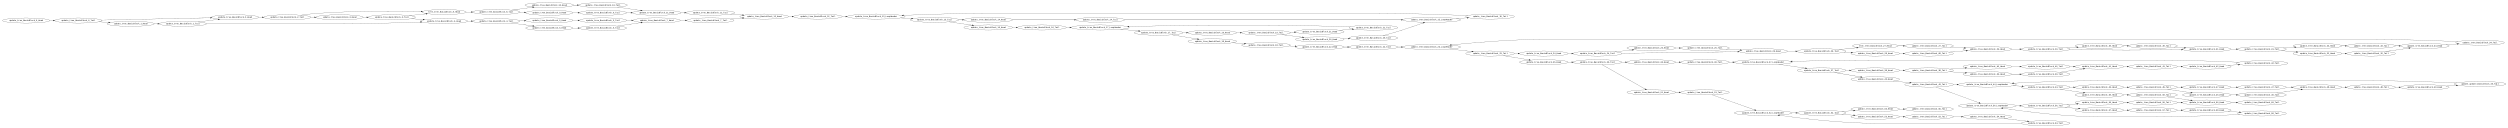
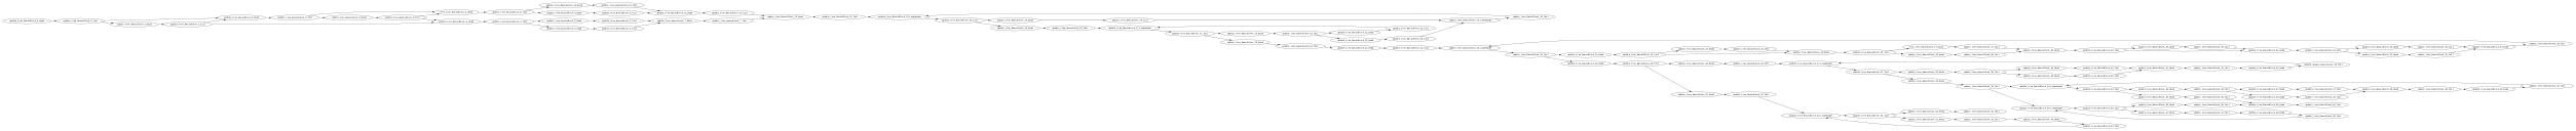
  digraph {
    fontname="Liberation Mono"
    rankdir=LR
    node [fontname="Liberation Mono"]
    edge [fontname="Liberation Mono"]
    update_tree_BasicBlock_0_Tail
    update_tree_BasicBlock_2_Head
    update_tree_BasicBlock_1_Head
    update_tree_BasicBlock_2_Tail
    update_tree_BasicBlock_1_Tail
    update_tree_BasicBlock_3_Head
    n7 [label=tree_tree_BasicBlock_8_Head]
    update_tree_BasicBlock_4_Head
    update_tree_BasicBlock_4_Tail
    update_tree_BasicBlock_5_Head
    update_tree_BasicBlock_6_Head
    update_tree_BasicBlock_5_Tail
    update_tree_BasicBlock_6_Tail
    update_tree_BasicBlock_7_Head
    update_tree_BasicBlock_7_Tail
    update_tree_BasicBlock_12_Head
    update_tree_BasicBlock_12_Tail
    update_tree_BasicBlock_13_LoopHeader
    update_tree_BasicBlock_0_Head
    update_tree_BasicBlock_3_Tail
    update_tree_BasicBlock_8_Tail
    update_tree_BasicBlock_10_Head
    update_tree_BasicBlock_9_Head
    update_tree_BasicBlock_11_Head
    update_tree_BasicBlock_11_Tail
    update_tree_BasicBlock_33_Head
    update_tree_BasicBlock_33_Tail
    update_tree_BasicBlock_34_Head
    update_tree_BasicBlock_34_Tail
    update_tree_BasicBlock_23_LoopHeader
    update_tree_BasicBlock_23_Tail
    update_tree_BasicBlock_35_Head
    update_tree_BasicBlock_24_Head
    update_tree_BasicBlock_35_Tail
    update_tree_BasicBlock_36_Head
    update_tree_BasicBlock_51_Head
    update_tree_BasicBlock_36_Tail
    update_tree_BasicBlock_51_Tail
    update_tree_BasicBlock_37_LoopHeader
    update_tree_BasicBlock_52_LoopHeader
    update_tree_BasicBlock_10_Tail
    update_tree_BasicBlock_15_LoopHeader
    update_tree_BasicBlock_15_Tail
    update_tree_BasicBlock_13_Tail
    update_tree_BasicBlock_16_Head
    update_tree_BasicBlock_14_Head
    update_tree_BasicBlock_16_Tail
    update_tree_BasicBlock_17_LoopHeader
    update_tree_BasicBlock_17_Tail
    update_tree_BasicBlock_19_Head
    update_tree_BasicBlock_18_Head
    update_tree_BasicBlock_14_Tail
    update_tree_BasicBlock_9_Tail
    update_tree_BasicBlock_19_Tail
    update_tree_BasicBlock_18_Tail
    update_tree_BasicBlock_20_Head
    update_tree_BasicBlock_21_Head
    update_tree_BasicBlock_22_Head
    update_tree_BasicBlock_24_Tail
    update_tree_BasicBlock_25_Head
    update_tree_BasicBlock_26_Head
    update_tree_BasicBlock_25_Tail
    update_tree_BasicBlock_26_Tail
    n64 [label=tree_tree_BasicBlock_27_Head]
    update_tree_BasicBlock_28_Head
    update_tree_BasicBlock_45_Tail
    update_tree_BasicBlock_46_Head
    update_tree_BasicBlock_47_Head
    update_tree_BasicBlock_46_Tail
    update_tree_BasicBlock_47_Tail
    update_tree_BasicBlock_48_Head
    update_tree_BasicBlock_48_Tail
    update_tree_BasicBlock_49_Head
-   update_tree_BasicBlock_49_Tail [label=update_update_BasicBlock_49_Tail]
+   update_tree_BasicBlock_49_Tail
    update_tree_BasicBlock_44_LoopHeader
    update_tree_BasicBlock_44_Tail
    update_tree_BasicBlock_45_Head
    update_tree_BasicBlock_50_Head
-   update_tree_BasicBlock_42_Tail
+   update_tree_BasicBlock_42_Tail [label=update_update_BasicBlock_42_Tail]
    update_tree_BasicBlock_37_Tail
    update_tree_BasicBlock_43_Head
    update_tree_BasicBlock_38_Head
    update_tree_BasicBlock_43_Tail
    update_tree_BasicBlock_56_LoopHeader
    update_tree_BasicBlock_50_Tail
    update_tree_BasicBlock_60_Head
    update_tree_BasicBlock_38_Tail
    update_tree_BasicBlock_39_Head
    update_tree_BasicBlock_40_Head
    update_tree_BasicBlock_39_Tail
    update_tree_BasicBlock_40_Tail
    update_tree_BasicBlock_41_Head
    update_tree_BasicBlock_27_Tail
    n94 [label=update_tree_BasicBlock_68_Tail]
    update_tree_BasicBlock_29_Head
    update_tree_BasicBlock_29_Tail
    update_tree_BasicBlock_30_Head
    update_tree_BasicBlock_31_Head
    update_tree_BasicBlock_54_Tail
    update_tree_BasicBlock_52_Tail
    update_tree_BasicBlock_55_Head
    update_tree_BasicBlock_53_Head
    update_tree_BasicBlock_55_Tail
    update_tree_BasicBlock_56_Tail
    update_tree_BasicBlock_57_Head
    update_tree_BasicBlock_59_Head
    update_tree_BasicBlock_57_Tail
    update_tree_BasicBlock_59_Tail
    update_tree_BasicBlock_58_Head
    update_tree_BasicBlock_58_Tail
    update_tree_BasicBlock_60_Tail
    update_tree_BasicBlock_20_Tail
    update_tree_BasicBlock_21_Tail
    update_tree_BasicBlock_41_Tail
    update_tree_BasicBlock_42_Head
    update_tree_BasicBlock_30_Tail
    update_tree_BasicBlock_31_Tail
    update_tree_BasicBlock_32_Head
    update_tree_BasicBlock_22_Tail
    update_tree_BasicBlock_32_Tail
    update_tree_BasicBlock_53_Tail
    update_tree_BasicBlock_54_Head
    update_tree_BasicBlock_0_Tail -> update_tree_BasicBlock_2_Head
    update_tree_BasicBlock_0_Tail -> update_tree_BasicBlock_1_Head
    update_tree_BasicBlock_2_Head -> update_tree_BasicBlock_2_Tail
    update_tree_BasicBlock_1_Head -> update_tree_BasicBlock_1_Tail
    update_tree_BasicBlock_2_Tail -> update_tree_BasicBlock_3_Head
    update_tree_BasicBlock_2_Tail -> n7
    update_tree_BasicBlock_1_Tail -> update_tree_BasicBlock_2_Head
    update_tree_BasicBlock_1_Tail -> update_tree_BasicBlock_4_Head
    update_tree_BasicBlock_3_Head -> update_tree_BasicBlock_3_Tail
    n7 -> update_tree_BasicBlock_8_Tail
    update_tree_BasicBlock_4_Head -> update_tree_BasicBlock_4_Tail
    update_tree_BasicBlock_4_Tail -> update_tree_BasicBlock_5_Head
    update_tree_BasicBlock_4_Tail -> update_tree_BasicBlock_6_Head
    update_tree_BasicBlock_5_Head -> update_tree_BasicBlock_5_Tail
    update_tree_BasicBlock_6_Head -> update_tree_BasicBlock_6_Tail
    update_tree_BasicBlock_5_Tail -> update_tree_BasicBlock_7_Head
    update_tree_BasicBlock_6_Tail -> update_tree_BasicBlock_7_Head
    update_tree_BasicBlock_7_Head -> update_tree_BasicBlock_7_Tail
    update_tree_BasicBlock_7_Tail -> update_tree_BasicBlock_12_Head
    update_tree_BasicBlock_12_Head -> update_tree_BasicBlock_12_Tail
    update_tree_BasicBlock_12_Tail -> update_tree_BasicBlock_13_LoopHeader
    update_tree_BasicBlock_13_LoopHeader -> update_tree_BasicBlock_13_Tail
    update_tree_BasicBlock_0_Head -> update_tree_BasicBlock_0_Tail
    update_tree_BasicBlock_3_Tail -> n7
    update_tree_BasicBlock_3_Tail -> update_tree_BasicBlock_4_Head
    update_tree_BasicBlock_8_Tail -> update_tree_BasicBlock_10_Head
    update_tree_BasicBlock_8_Tail -> update_tree_BasicBlock_9_Head
    update_tree_BasicBlock_10_Head -> update_tree_BasicBlock_10_Tail
    update_tree_BasicBlock_9_Head -> update_tree_BasicBlock_9_Tail
    update_tree_BasicBlock_11_Head -> update_tree_BasicBlock_11_Tail
    update_tree_BasicBlock_11_Tail -> update_tree_BasicBlock_12_Head
    update_tree_BasicBlock_33_Head -> update_tree_BasicBlock_33_Tail
    update_tree_BasicBlock_33_Tail -> update_tree_BasicBlock_34_Head
    update_tree_BasicBlock_34_Head -> update_tree_BasicBlock_34_Tail
    update_tree_BasicBlock_34_Tail -> update_tree_BasicBlock_23_LoopHeader
    update_tree_BasicBlock_23_LoopHeader -> update_tree_BasicBlock_23_Tail
    update_tree_BasicBlock_23_Tail -> update_tree_BasicBlock_35_Head
    update_tree_BasicBlock_23_Tail -> update_tree_BasicBlock_24_Head
    update_tree_BasicBlock_35_Head -> update_tree_BasicBlock_35_Tail
    update_tree_BasicBlock_24_Head -> update_tree_BasicBlock_24_Tail
    update_tree_BasicBlock_35_Tail -> update_tree_BasicBlock_36_Head
    update_tree_BasicBlock_35_Tail -> update_tree_BasicBlock_51_Head
    update_tree_BasicBlock_36_Head -> update_tree_BasicBlock_36_Tail
    update_tree_BasicBlock_51_Head -> update_tree_BasicBlock_51_Tail
    update_tree_BasicBlock_36_Tail -> update_tree_BasicBlock_37_LoopHeader
    update_tree_BasicBlock_51_Tail -> update_tree_BasicBlock_52_LoopHeader
    update_tree_BasicBlock_37_LoopHeader -> update_tree_BasicBlock_37_Tail
    update_tree_BasicBlock_52_LoopHeader -> update_tree_BasicBlock_52_Tail
    update_tree_BasicBlock_10_Tail -> update_tree_BasicBlock_11_Head
    update_tree_BasicBlock_15_LoopHeader -> update_tree_BasicBlock_15_Tail
    update_tree_BasicBlock_15_Tail -> update_tree_BasicBlock_13_LoopHeader
    update_tree_BasicBlock_13_Tail -> update_tree_BasicBlock_16_Head
    update_tree_BasicBlock_13_Tail -> update_tree_BasicBlock_14_Head
    update_tree_BasicBlock_16_Head -> update_tree_BasicBlock_16_Tail
    update_tree_BasicBlock_14_Head -> update_tree_BasicBlock_14_Tail
    update_tree_BasicBlock_16_Tail -> update_tree_BasicBlock_17_LoopHeader
    update_tree_BasicBlock_17_LoopHeader -> update_tree_BasicBlock_17_Tail
    update_tree_BasicBlock_17_Tail -> update_tree_BasicBlock_19_Head
    update_tree_BasicBlock_17_Tail -> update_tree_BasicBlock_18_Head
    update_tree_BasicBlock_19_Head -> update_tree_BasicBlock_19_Tail
    update_tree_BasicBlock_18_Head -> update_tree_BasicBlock_18_Tail
    update_tree_BasicBlock_14_Tail -> update_tree_BasicBlock_15_LoopHeader
    update_tree_BasicBlock_9_Tail -> update_tree_BasicBlock_11_Head
    update_tree_BasicBlock_19_Tail -> update_tree_BasicBlock_20_Head
    update_tree_BasicBlock_19_Tail -> update_tree_BasicBlock_21_Head
    update_tree_BasicBlock_18_Tail -> update_tree_BasicBlock_22_Head
    update_tree_BasicBlock_20_Head -> update_tree_BasicBlock_20_Tail
    update_tree_BasicBlock_21_Head -> update_tree_BasicBlock_21_Tail
    update_tree_BasicBlock_22_Head -> update_tree_BasicBlock_22_Tail
    update_tree_BasicBlock_24_Tail -> update_tree_BasicBlock_25_Head
    update_tree_BasicBlock_24_Tail -> update_tree_BasicBlock_26_Head
    update_tree_BasicBlock_25_Head -> update_tree_BasicBlock_25_Tail
    update_tree_BasicBlock_26_Head -> update_tree_BasicBlock_26_Tail
    update_tree_BasicBlock_25_Tail -> update_tree_BasicBlock_26_Head
    update_tree_BasicBlock_26_Tail -> n64
    update_tree_BasicBlock_26_Tail -> update_tree_BasicBlock_28_Head
    n64 -> update_tree_BasicBlock_27_Tail
    update_tree_BasicBlock_28_Head -> n94
    update_tree_BasicBlock_45_Tail -> update_tree_BasicBlock_46_Head
    update_tree_BasicBlock_45_Tail -> update_tree_BasicBlock_47_Head
    update_tree_BasicBlock_46_Head -> update_tree_BasicBlock_46_Tail
    update_tree_BasicBlock_47_Head -> update_tree_BasicBlock_47_Tail
    update_tree_BasicBlock_46_Tail -> update_tree_BasicBlock_48_Head
    update_tree_BasicBlock_47_Tail -> update_tree_BasicBlock_48_Head
    update_tree_BasicBlock_48_Head -> update_tree_BasicBlock_48_Tail
    update_tree_BasicBlock_48_Tail -> update_tree_BasicBlock_49_Head
    update_tree_BasicBlock_49_Head -> update_tree_BasicBlock_49_Tail
    update_tree_BasicBlock_49_Tail -> update_tree_BasicBlock_44_LoopHeader
    update_tree_BasicBlock_44_LoopHeader -> update_tree_BasicBlock_44_Tail
    update_tree_BasicBlock_44_Tail -> update_tree_BasicBlock_45_Head
    update_tree_BasicBlock_44_Tail -> update_tree_BasicBlock_50_Head
    update_tree_BasicBlock_45_Head -> update_tree_BasicBlock_45_Tail
    update_tree_BasicBlock_50_Head -> update_tree_BasicBlock_50_Tail
    update_tree_BasicBlock_42_Tail -> update_tree_BasicBlock_37_LoopHeader
    update_tree_BasicBlock_37_Tail -> update_tree_BasicBlock_43_Head
    update_tree_BasicBlock_37_Tail -> update_tree_BasicBlock_38_Head
    update_tree_BasicBlock_43_Head -> update_tree_BasicBlock_43_Tail
    update_tree_BasicBlock_38_Head -> update_tree_BasicBlock_38_Tail
    update_tree_BasicBlock_43_Tail -> update_tree_BasicBlock_44_LoopHeader
    update_tree_BasicBlock_43_Tail -> update_tree_BasicBlock_56_LoopHeader
    update_tree_BasicBlock_56_LoopHeader -> update_tree_BasicBlock_56_Tail
    update_tree_BasicBlock_50_Tail -> update_tree_BasicBlock_60_Head
    update_tree_BasicBlock_60_Head -> update_tree_BasicBlock_60_Tail
    update_tree_BasicBlock_38_Tail -> update_tree_BasicBlock_39_Head
    update_tree_BasicBlock_38_Tail -> update_tree_BasicBlock_40_Head
    update_tree_BasicBlock_39_Head -> update_tree_BasicBlock_39_Tail
    update_tree_BasicBlock_40_Head -> update_tree_BasicBlock_40_Tail
    update_tree_BasicBlock_39_Tail -> update_tree_BasicBlock_41_Head
    update_tree_BasicBlock_40_Tail -> update_tree_BasicBlock_41_Head
    update_tree_BasicBlock_41_Head -> update_tree_BasicBlock_41_Tail
    update_tree_BasicBlock_27_Tail -> update_tree_BasicBlock_29_Head
    n94 -> update_tree_BasicBlock_29_Head
    update_tree_BasicBlock_29_Head -> update_tree_BasicBlock_29_Tail
    update_tree_BasicBlock_29_Tail -> update_tree_BasicBlock_30_Head
    update_tree_BasicBlock_29_Tail -> update_tree_BasicBlock_31_Head
    update_tree_BasicBlock_30_Head -> update_tree_BasicBlock_30_Tail
    update_tree_BasicBlock_31_Head -> update_tree_BasicBlock_31_Tail
    update_tree_BasicBlock_54_Tail -> update_tree_BasicBlock_52_LoopHeader
    update_tree_BasicBlock_52_Tail -> update_tree_BasicBlock_55_Head
    update_tree_BasicBlock_52_Tail -> update_tree_BasicBlock_53_Head
    update_tree_BasicBlock_55_Head -> update_tree_BasicBlock_55_Tail
    update_tree_BasicBlock_53_Head -> update_tree_BasicBlock_53_Tail
    update_tree_BasicBlock_56_Tail -> update_tree_BasicBlock_57_Head
    update_tree_BasicBlock_56_Tail -> update_tree_BasicBlock_59_Head
    update_tree_BasicBlock_57_Head -> update_tree_BasicBlock_57_Tail
    update_tree_BasicBlock_59_Head -> update_tree_BasicBlock_59_Tail
    update_tree_BasicBlock_57_Tail -> update_tree_BasicBlock_58_Head
    update_tree_BasicBlock_59_Tail -> update_tree_BasicBlock_60_Head
    update_tree_BasicBlock_58_Head -> update_tree_BasicBlock_58_Tail
    update_tree_BasicBlock_58_Tail -> update_tree_BasicBlock_56_LoopHeader
    update_tree_BasicBlock_20_Tail -> update_tree_BasicBlock_15_LoopHeader
    update_tree_BasicBlock_21_Tail -> update_tree_BasicBlock_17_LoopHeader
    update_tree_BasicBlock_41_Tail -> update_tree_BasicBlock_42_Head
    update_tree_BasicBlock_42_Head -> update_tree_BasicBlock_42_Tail
    update_tree_BasicBlock_30_Tail -> update_tree_BasicBlock_31_Head
    update_tree_BasicBlock_31_Tail -> update_tree_BasicBlock_33_Head
    update_tree_BasicBlock_31_Tail -> update_tree_BasicBlock_32_Head
    update_tree_BasicBlock_32_Head -> update_tree_BasicBlock_32_Tail
    update_tree_BasicBlock_22_Tail -> update_tree_BasicBlock_23_LoopHeader
    update_tree_BasicBlock_32_Tail -> update_tree_BasicBlock_34_Head
    update_tree_BasicBlock_53_Tail -> update_tree_BasicBlock_54_Head
    update_tree_BasicBlock_54_Head -> update_tree_BasicBlock_54_Tail
  }
